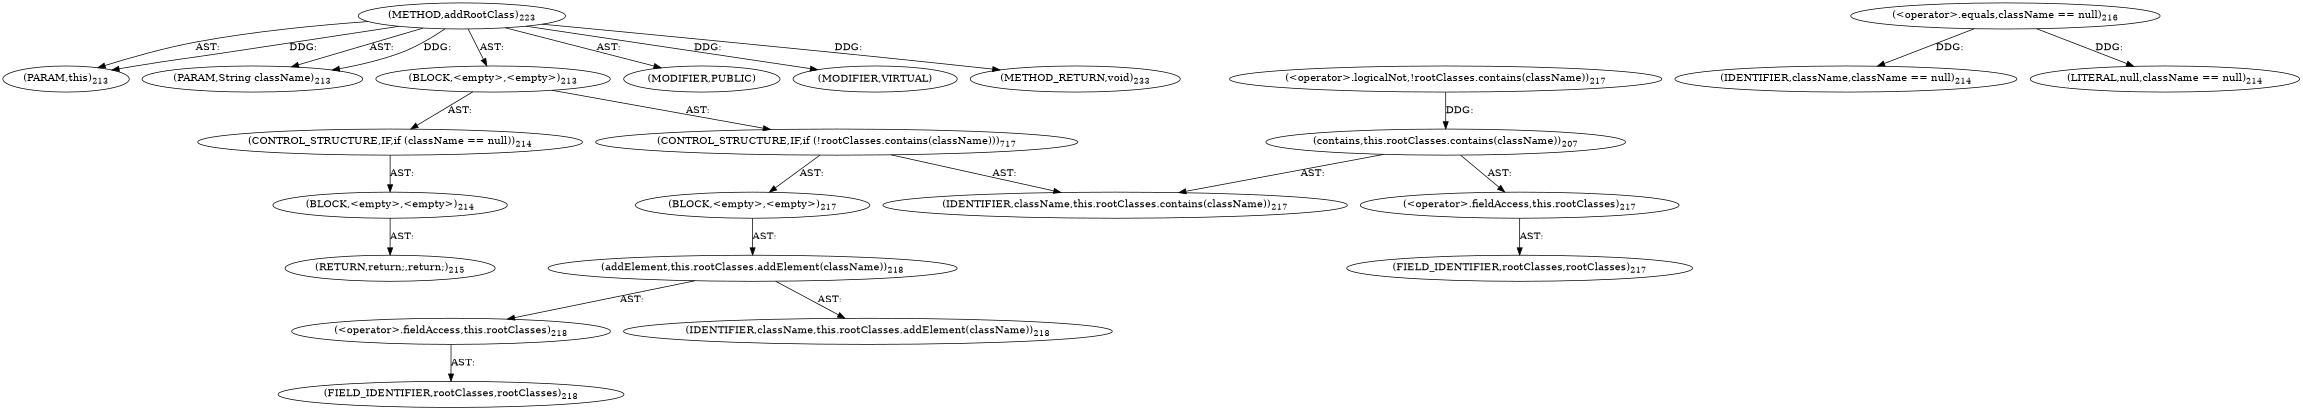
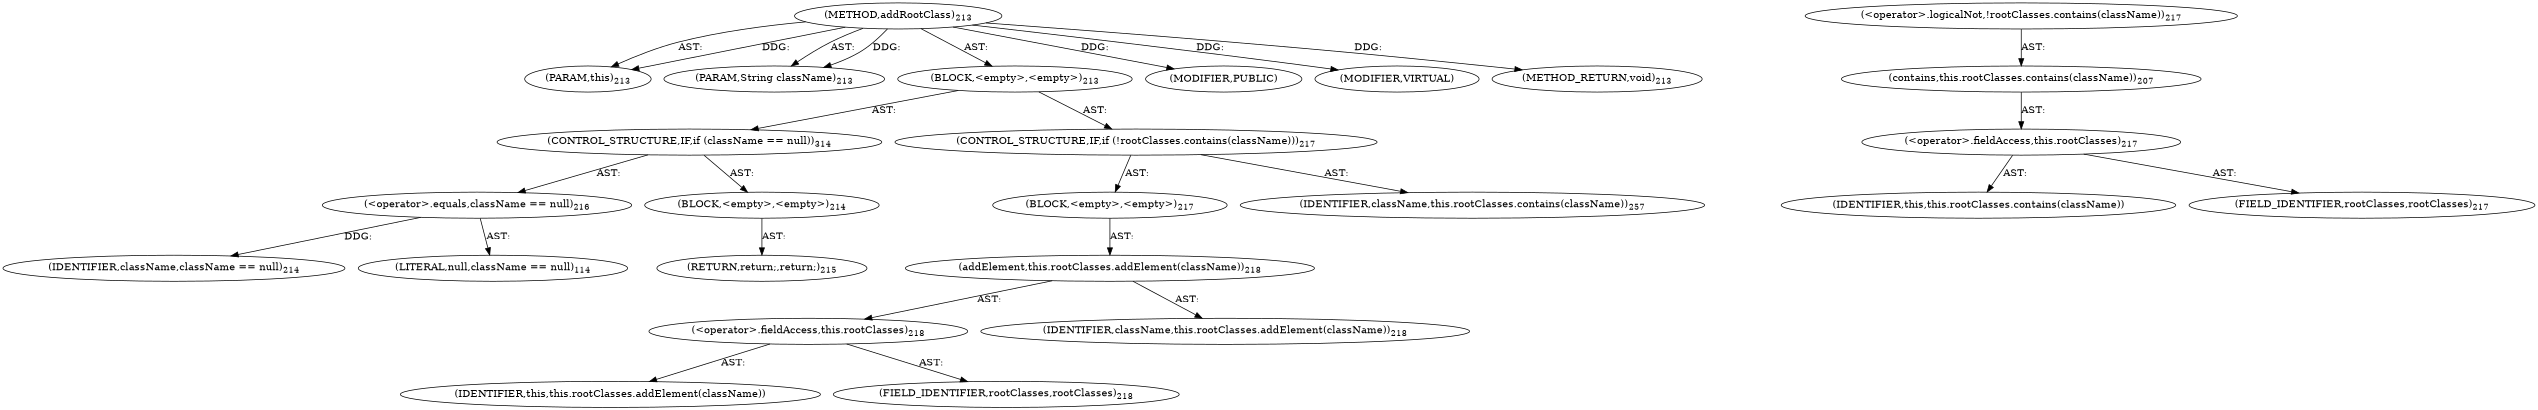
  digraph {
-   n1 [label=<(METHOD,addRootClass)<SUB>223</SUB>>]
+   n1 [label=<(METHOD,addRootClass)<SUB>213</SUB>>]
    n2 [label=<(PARAM,this)<SUB>213</SUB>>]
    n3 [label=<(PARAM,String className)<SUB>213</SUB>>]
    n4 [label=<(BLOCK,&lt;empty&gt;,&lt;empty&gt;)<SUB>213</SUB>>]
    n5 [label=<(MODIFIER,PUBLIC)>]
    n6 [label=<(MODIFIER,VIRTUAL)>]
-   n7 [label=<(METHOD_RETURN,void)<SUB>233</SUB>>]
-   n8 [label=<(CONTROL_STRUCTURE,IF,if (className == null))<SUB>214</SUB>>]
-   n9 [label=<(CONTROL_STRUCTURE,IF,if (!rootClasses.contains(className)))<SUB>717</SUB>>]
+   n7 [label=<(METHOD_RETURN,void)<SUB>213</SUB>>]
+   n8 [label=<(CONTROL_STRUCTURE,IF,if (className == null))<SUB>314</SUB>>]
+   n9 [label=<(CONTROL_STRUCTURE,IF,if (!rootClasses.contains(className)))<SUB>217</SUB>>]
    n10 [label=<(&lt;operator&gt;.equals,className == null)<SUB>216</SUB>>]
    n11 [label=<(BLOCK,&lt;empty&gt;,&lt;empty&gt;)<SUB>214</SUB>>]
    n12 [label=<(BLOCK,&lt;empty&gt;,&lt;empty&gt;)<SUB>217</SUB>>]
-   n13 [label=<(IDENTIFIER,className,this.rootClasses.contains(className))<SUB>217</SUB>>]
+   n13 [label=<(IDENTIFIER,className,this.rootClasses.contains(className))<SUB>257</SUB>>]
    n14 [label=<(IDENTIFIER,className,className == null)<SUB>214</SUB>>]
-   n15 [label=<(LITERAL,null,className == null)<SUB>214</SUB>>]
+   n15 [label=<(LITERAL,null,className == null)<SUB>114</SUB>>]
    n16 [label=<(RETURN,return;,return;)<SUB>215</SUB>>]
    n17 [label=<(&lt;operator&gt;.logicalNot,!rootClasses.contains(className))<SUB>217</SUB>>]
    n18 [label=<(contains,this.rootClasses.contains(className))<SUB>207</SUB>>]
    n19 [label=<(addElement,this.rootClasses.addElement(className))<SUB>218</SUB>>]
    n20 [label=<(&lt;operator&gt;.fieldAccess,this.rootClasses)<SUB>217</SUB>>]
+   n21 [label=<(IDENTIFIER,this,this.rootClasses.contains(className))>]
    n22 [label=<(FIELD_IDENTIFIER,rootClasses,rootClasses)<SUB>217</SUB>>]
    n23 [label=<(&lt;operator&gt;.fieldAccess,this.rootClasses)<SUB>218</SUB>>]
    n24 [label=<(IDENTIFIER,className,this.rootClasses.addElement(className))<SUB>218</SUB>>]
+   n25 [label=<(IDENTIFIER,this,this.rootClasses.addElement(className))>]
    n26 [label=<(FIELD_IDENTIFIER,rootClasses,rootClasses)<SUB>218</SUB>>]
    n1 -> n2 [label="AST: "]
    n1 -> n2 [label="DDG: "]
    n1 -> n3 [label="AST: "]
    n1 -> n3 [label="DDG: "]
    n1 -> n4 [label="AST: "]
-   n1 -> n5 [label="AST: "]
+   n1 -> n5 [label="DDG: "]
    n1 -> n6 [label="DDG: "]
    n1 -> n7 [label="DDG: "]
    n4 -> n8 [label="AST: "]
    n4 -> n9 [label="AST: "]
+   n8 -> n10 [label="AST: "]
    n8 -> n11 [label="AST: "]
    n9 -> n12 [label="AST: "]
    n9 -> n13 [label="AST: "]
    n10 -> n14 [label="DDG: "]
-   n10 -> n15 [label="DDG: "]
+   n10 -> n15 [label="AST: "]
    n11 -> n16 [label="AST: "]
    n12 -> n19 [label="AST: "]
-   n17 -> n18 [label="DDG: "]
-   n18 -> n13 [label="AST: "]
+   n17 -> n18 [label="AST: "]
    n18 -> n20 [label="AST: "]
    n19 -> n23 [label="AST: "]
    n19 -> n24 [label="AST: "]
+   n20 -> n21 [label="AST: "]
    n20 -> n22 [label="AST: "]
+   n23 -> n25 [label="AST: "]
    n23 -> n26 [label="AST: "]
  }
